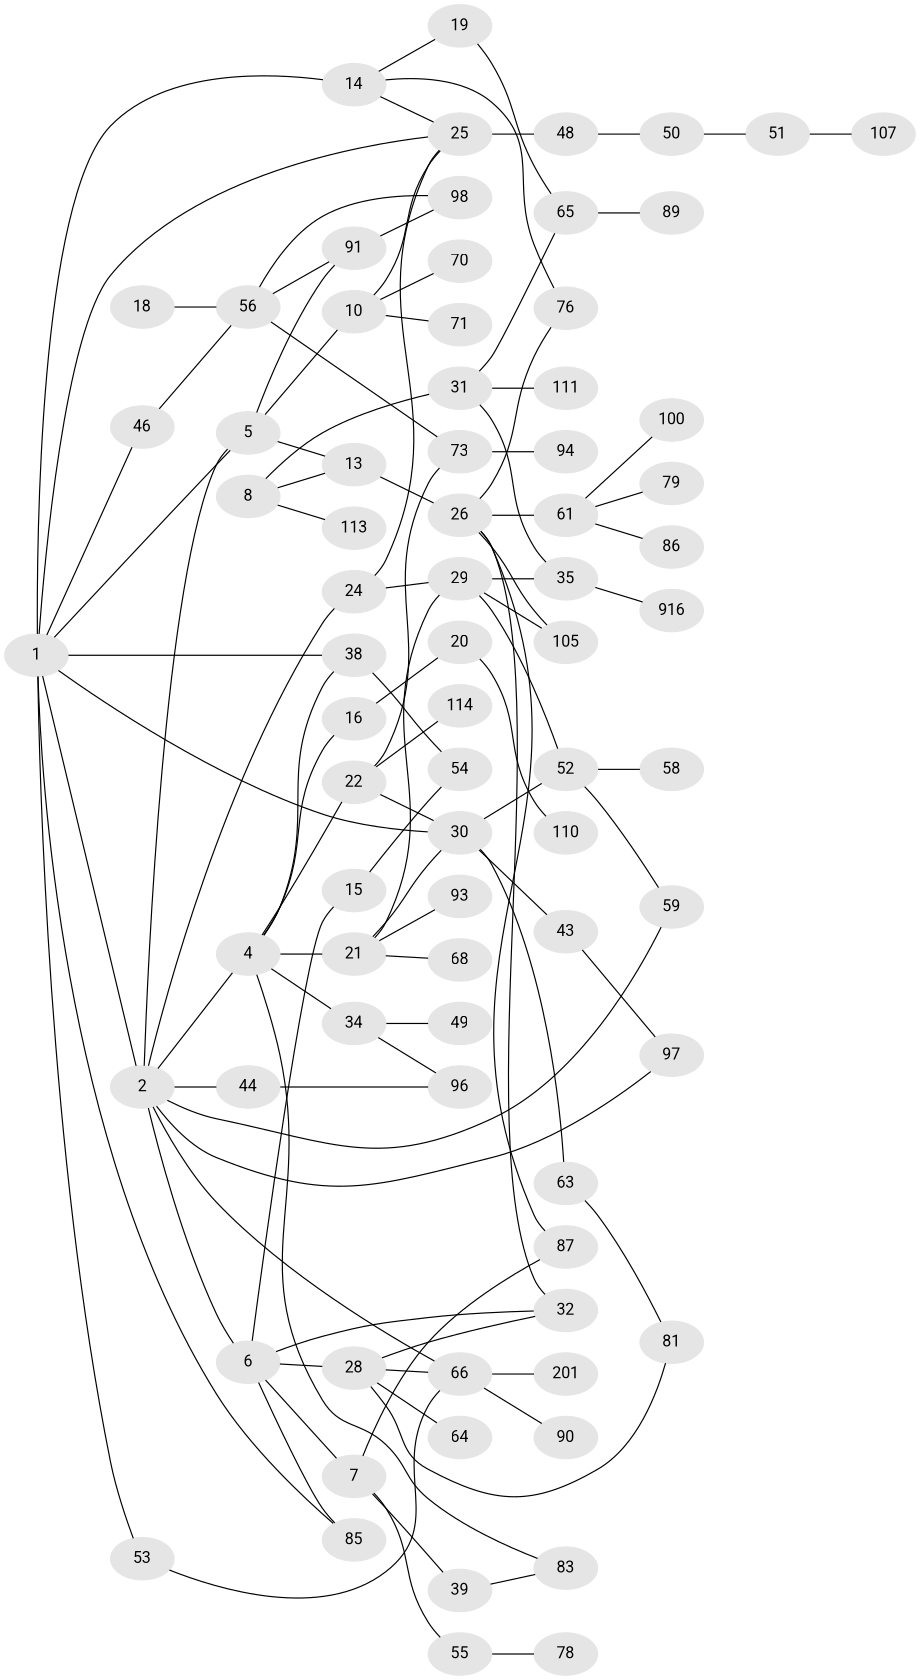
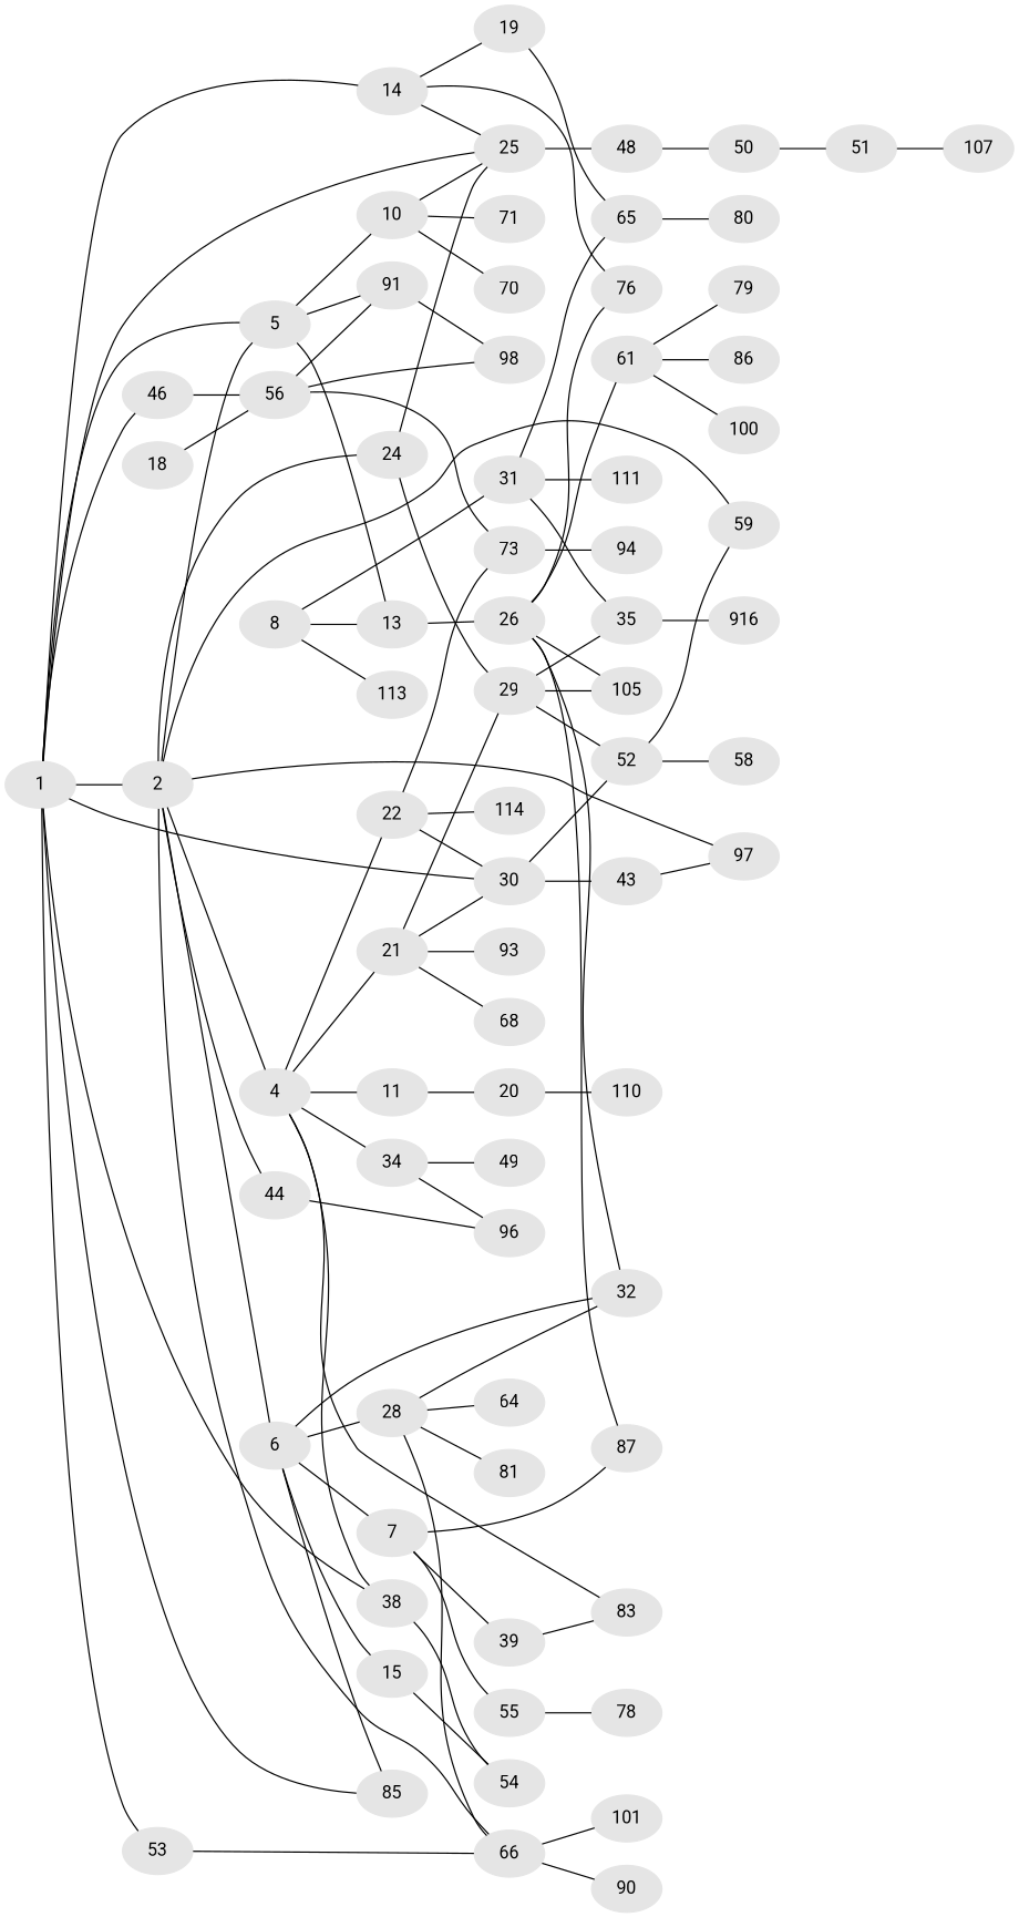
  graph {
    fontname=Roboto
    rankdir=LR
    node [color=gray90 fontname=Roboto style=filled]
    edge [fontname=Roboto]
    1 [super="+12"]
    2 [super="+3"]
    14 [super="+67"]
    25 [super="+27"]
    30 [super="+57"]
    38 [super="+75"]
    46 [super="+88"]
    53
    85
    5
    4 [super="+17"]
    6 [super="+11"]
    24 [super="+33"]
    44 [super="+47"]
    59
    66 [super="+102"]
    n17 [label=97]
    19
    76
    18 [super="+42"]
    56 [super="+77"]
    48
    52 [super="+62"]
    43
-   63
    54 [super="+112"]
-   16
+   16 [label=11]
    21 [super="+45"]
    22 [super="+40"]
    34
    83 [super="+103"]
    10 [super="+60"]
    13 [super="+36"]
    91 [super="+99"]
    7 [super="+9"]
    15 [super="+41"]
    28 [super="+104"]
    32
    8 [super="+23"]
    31 [super="+115"]
    113
    29 [super="+106"]
    96
    90
-   101 [label=201]
+   101
    20 [super="+37"]
    68
    93
    73 [super="+82"]
    114
    49 [super="+97"]
    70
    71
    26 [super="+84"]
    98
    39
    55 [super="+109"]
    87
    64
    81 [super="+108"]
    78
    65 [super="+74"]
    35 [super="+72"]
    111
    61 [super="+69"]
    105
    110
-   80 [label=89]
+   80
    94
    50 [super="+92"]
    79
    86
    100
    n74 [label=916]
    58
    51 [super="+89"]
    107
    1 -- 2
    1 -- 14
    1 -- 25
    1 -- 30
    1 -- 38
    1 -- 46
    1 -- 53
    1 -- 85
    1 -- 5
    2 -- 5
    2 -- 4
    2 -- 6
    2 -- 24
    2 -- 44
    2 -- 59
    2 -- 66
    2 -- n17
    14 -- 25
    14 -- 19
    14 -- 76
    25 -- 48
    30 -- 52
    30 -- 43
-   30 -- 63
    38 -- 54
    46 -- 56
    53 -- 66
    5 -- 10
    5 -- 13
    5 -- 91
    4 -- 38
    4 -- 16
    4 -- 21
    4 -- 22
    4 -- 34
    4 -- 83
    6 -- 85
    6 -- 7
    6 -- 15
    6 -- 28
    6 -- 32
    24 -- 25
    24 -- 29
    44 -- 96
    66 -- 90
    66 -- 101
    19 -- 65
    18 -- 56
    56 -- 91
    56 -- 73
    56 -- 98
    48 -- 50
    52 -- 59
    52 -- 58
    43 -- n17
-   63 -- 81
    16 -- 20
    21 -- 30
    21 -- 29
    21 -- 68
    21 -- 93
    22 -- 30
    22 -- 73
    22 -- 114
    34 -- 96
    34 -- 49
    10 -- 25
    10 -- 70
    10 -- 71
    13 -- 26
    91 -- 98
    7 -- 39
    7 -- 55
    7 -- 87
    15 -- 54
    28 -- 66
    28 -- 32
    28 -- 64
    28 -- 81
    8 -- 13
    8 -- 31
    8 -- 113
    31 -- 65
    31 -- 35
    31 -- 111
    29 -- 52
    29 -- 35
    29 -- 105
    20 -- 110
    73 -- 94
    26 -- 76
    26 -- 32
    26 -- 87
    26 -- 61
    26 -- 105
    39 -- 83
    55 -- 78
    65 -- 80
    35 -- n74
    61 -- 79
    61 -- 86
    61 -- 100
    50 -- 51
    51 -- 107
  }
